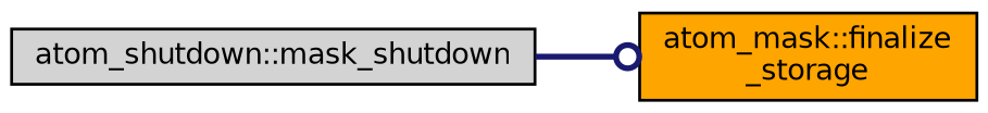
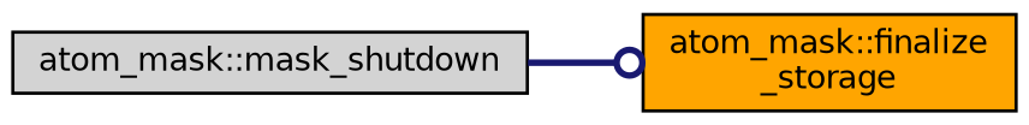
  digraph {
    rankdir=LR
    node [color=black fontname=Helvetica fontsize=10 shape=record style=filled]
-   n1 [fillcolor=lightgrey fontcolor=black height=0.2 label="atom_shutdown::mask_shutdown" width=0.4]
+   n1 [fillcolor=lightgrey fontcolor=black height=0.2 label="atom_mask::mask_shutdown" width=0.4]
    n2 [fillcolor=orange height=0.2 label="atom_mask::finalize\l_storage" width=0.4]
    n1 -> n2 [color=midnightblue fontname=Helvetica fontsize=10 labelfontname=Helvetica labelfontsize=10 style=bold arrowhead=odot]
  }
